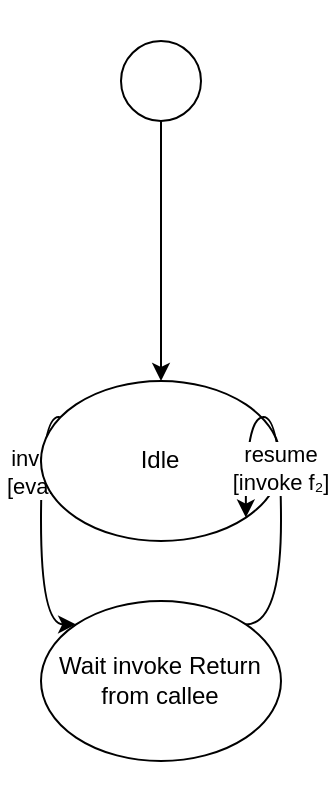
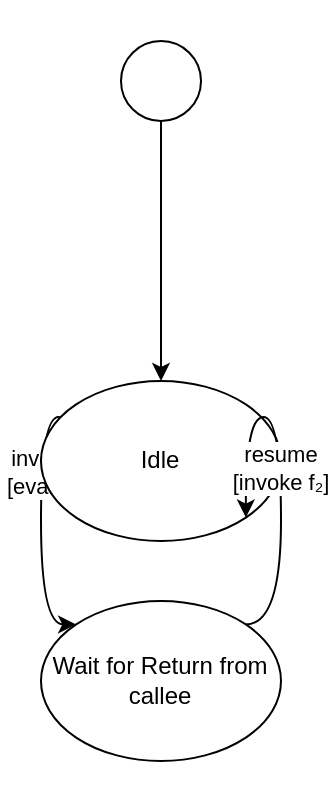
  <mxCell id="0" />
  <mxCell id="1" parent="0" />
  <mxCell id="2" style="edgeStyle=orthogonalEdgeStyle;orthogonalLoop=1;jettySize=auto;html=1;exitX=0;exitY=1;exitDx=0;exitDy=0;entryX=0;entryY=0;entryDx=0;entryDy=0;curved=1;" edge="1" parent="1" source="4" target="7"><mxGeometry relative="1" as="geometry"><Array as="points"><mxPoint x="20" y="208" /><mxPoint x="20" y="312" /></Array></mxGeometry></mxCell>
  <mxCell id="3" value="invoke&lt;br&gt;[eval f₁]" style="edgeLabel;html=1;align=center;verticalAlign=middle;resizable=0;points=[];" vertex="1" connectable="0" parent="2"><mxGeometry relative="1" as="geometry"><mxPoint as="offset" /></mxGeometry></mxCell>
  <mxCell id="4" value="Idle" style="ellipse;whiteSpace=wrap;html=1;" vertex="1" parent="1"><mxGeometry x="20" y="190" width="120" height="80" as="geometry" /></mxCell>
  <mxCell id="5" style="edgeStyle=orthogonalEdgeStyle;curved=1;orthogonalLoop=1;jettySize=auto;html=1;exitX=1;exitY=0;exitDx=0;exitDy=0;entryX=1;entryY=1;entryDx=0;entryDy=0;" edge="1" parent="1" source="7" target="4"><mxGeometry relative="1" as="geometry"><Array as="points"><mxPoint x="140" y="312" /><mxPoint x="140" y="208" /></Array></mxGeometry></mxCell>
  <mxCell id="6" value="resume&lt;br&gt;[invoke f₂]" style="edgeLabel;html=1;align=center;verticalAlign=middle;resizable=0;points=[];" vertex="1" connectable="0" parent="5"><mxGeometry x="0.014" y="1" relative="1" as="geometry"><mxPoint as="offset" /></mxGeometry></mxCell>
- <mxCell id="7" value="Wait invoke Return from callee" style="ellipse;whiteSpace=wrap;html=1;" vertex="1" parent="1"><mxGeometry x="20" y="300" width="120" height="80" as="geometry" /></mxCell>
+ <mxCell id="7" value="Wait for Return from callee" style="ellipse;whiteSpace=wrap;html=1;" vertex="1" parent="1"><mxGeometry x="20" y="300" width="120" height="80" as="geometry" /></mxCell>
  <mxCell id="8" style="edgeStyle=orthogonalEdgeStyle;curved=1;orthogonalLoop=1;jettySize=auto;html=1;exitX=0.5;exitY=1;exitDx=0;exitDy=0;entryX=0.5;entryY=0;entryDx=0;entryDy=0;" edge="1" parent="1" source="9" target="4"><mxGeometry relative="1" as="geometry" /></mxCell>
  <mxCell id="9" value="" style="ellipse;whiteSpace=wrap;html=1;aspect=fixed;" vertex="1" parent="1"><mxGeometry x="60" y="20" width="40" height="40" as="geometry" /></mxCell>
